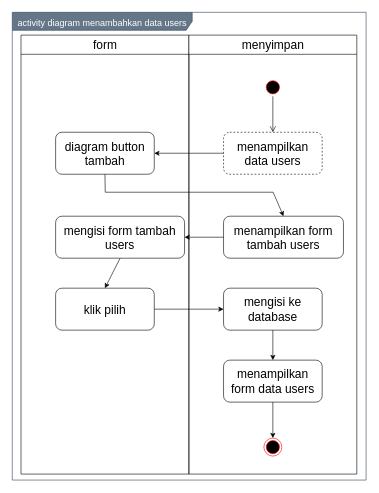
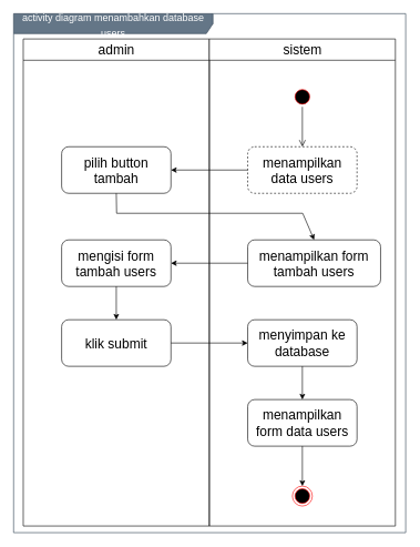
  <mxCell id="0" />
  <mxCell id="1" parent="0" />
- <mxCell id="2" value="&lt;font style=&quot;font-size: 15px&quot;&gt;activity diagram menambahkan data users&lt;/font&gt;" style="shape=umlFrame;whiteSpace=wrap;html=1;fontSize=20;align=center;width=300;height=30;fillColor=#647687;strokeColor=#314354;fontColor=#ffffff;" vertex="1" parent="1"><mxGeometry x="20" y="20" width="590" height="780" as="geometry" /></mxCell>
- <mxCell id="3" value="form" style="swimlane;whiteSpace=wrap;fontSize=20;fontStyle=0;startSize=32;" vertex="1" parent="1"><mxGeometry x="34.5" y="58" width="280" height="732" as="geometry" /></mxCell>
+ <mxCell id="2" value="&lt;font style=&quot;font-size: 15px&quot;&gt;activity diagram menambahkan database users&lt;/font&gt;" style="shape=umlFrame;whiteSpace=wrap;html=1;fontSize=20;align=center;width=300;height=30;fillColor=#647687;strokeColor=#314354;fontColor=#ffffff;" vertex="1" parent="1"><mxGeometry x="20" y="20" width="590" height="780" as="geometry" /></mxCell>
+ <mxCell id="3" value="admin" style="swimlane;whiteSpace=wrap;fontSize=20;fontStyle=0;startSize=32;" vertex="1" parent="1"><mxGeometry x="34.5" y="58" width="280" height="732" as="geometry" /></mxCell>
  <mxCell id="4" value="" style="ellipse;html=1;shape=startState;fillColor=#000000;strokeColor=#ff0000;" vertex="1" parent="3"><mxGeometry x="405" y="72" width="30" height="30" as="geometry" /></mxCell>
- <mxCell id="5" value="menyimpan" style="swimlane;whiteSpace=wrap;fontSize=20;fontStyle=0;startSize=32;" vertex="1" parent="1"><mxGeometry x="314.5" y="58" width="280" height="732" as="geometry" /></mxCell>
+ <mxCell id="5" value="sistem" style="swimlane;whiteSpace=wrap;fontSize=20;fontStyle=0;startSize=32;" vertex="1" parent="1"><mxGeometry x="314.5" y="58" width="280" height="732" as="geometry" /></mxCell>
  <mxCell id="6" value="menampilkan form tambah users" style="rounded=1;whiteSpace=wrap;html=1;fontSize=20;align=center;" vertex="1" parent="5"><mxGeometry x="57.75" y="302" width="200" height="70" as="geometry" /></mxCell>
  <mxCell id="7" value="menampilkan data users" style="rounded=1;whiteSpace=wrap;html=1;fontSize=20;align=center;dashed=1;" vertex="1" parent="1"><mxGeometry x="372.25" y="220" width="164.5" height="70" as="geometry" /></mxCell>
  <mxCell id="8" value="" style="edgeStyle=orthogonalEdgeStyle;html=1;verticalAlign=bottom;endArrow=open;endSize=8;entryX=0.5;entryY=0;entryDx=0;entryDy=0;" edge="1" parent="1" source="4" target="7"><mxGeometry relative="1" as="geometry"><mxPoint x="454.5" y="220" as="targetPoint" /></mxGeometry></mxCell>
- <mxCell id="9" value="diagram button tambah" style="rounded=1;whiteSpace=wrap;html=1;fontSize=20;align=center;" vertex="1" parent="1"><mxGeometry x="92.25" y="220" width="164.5" height="70" as="geometry" /></mxCell>
- <mxCell id="10" value="mengisi form tambah users" style="rounded=1;whiteSpace=wrap;html=1;fontSize=20;align=center;" vertex="1" parent="1"><mxGeometry x="92.25" y="360" width="215" height="70" as="geometry" /></mxCell>
+ <mxCell id="9" value="pilih button tambah" style="rounded=1;whiteSpace=wrap;html=1;fontSize=20;align=center;" vertex="1" parent="1"><mxGeometry x="92.25" y="220" width="164.5" height="70" as="geometry" /></mxCell>
+ <mxCell id="10" value="mengisi form tambah users" style="rounded=1;whiteSpace=wrap;html=1;fontSize=20;align=center;" vertex="1" parent="1"><mxGeometry x="92.25" y="360" width="164.5" height="70" as="geometry" /></mxCell>
  <mxCell id="11" value="" style="endArrow=classic;html=1;entryX=1;entryY=0.5;entryDx=0;entryDy=0;exitX=0;exitY=0.5;exitDx=0;exitDy=0;" edge="1" parent="1" source="7" target="9"><mxGeometry width="50" height="50" relative="1" as="geometry"><mxPoint x="330" y="300" as="sourcePoint" /><mxPoint x="250" y="260" as="targetPoint" /></mxGeometry></mxCell>
  <mxCell id="12" value="" style="endArrow=classic;html=1;entryX=0.5;entryY=0;entryDx=0;entryDy=0;exitX=0.5;exitY=1;exitDx=0;exitDy=0;rounded=0;" edge="1" parent="1" source="9" target="6"><mxGeometry width="50" height="50" relative="1" as="geometry"><mxPoint x="266.75" y="405" as="sourcePoint" /><mxPoint x="382.25" y="405" as="targetPoint" /><Array as="points"><mxPoint x="175" y="320" /><mxPoint x="455" y="320" /></Array></mxGeometry></mxCell>
- <mxCell id="13" value="klik pilih" style="rounded=1;whiteSpace=wrap;html=1;fontSize=20;align=center;" vertex="1" parent="1"><mxGeometry x="92.25" y="480" width="164.5" height="70" as="geometry" /></mxCell>
+ <mxCell id="13" value="klik submit" style="rounded=1;whiteSpace=wrap;html=1;fontSize=20;align=center;" vertex="1" parent="1"><mxGeometry x="92.25" y="480" width="164.5" height="70" as="geometry" /></mxCell>
  <mxCell id="14" value="" style="ellipse;html=1;shape=endState;fillColor=#000000;strokeColor=#ff0000;" vertex="1" parent="1"><mxGeometry x="439.5" y="730" width="30" height="30" as="geometry" /></mxCell>
- <mxCell id="15" value="mengisi ke database" style="rounded=1;whiteSpace=wrap;html=1;fontSize=20;align=center;" vertex="1" parent="1"><mxGeometry x="372.25" y="480" width="164.5" height="70" as="geometry" /></mxCell>
+ <mxCell id="15" value="menyimpan ke database" style="rounded=1;whiteSpace=wrap;html=1;fontSize=20;align=center;" vertex="1" parent="1"><mxGeometry x="372.25" y="480" width="164.5" height="70" as="geometry" /></mxCell>
  <mxCell id="16" value="menampilkan form data users" style="rounded=1;whiteSpace=wrap;html=1;fontSize=20;align=center;" vertex="1" parent="1"><mxGeometry x="372.25" y="600" width="164.5" height="70" as="geometry" /></mxCell>
  <mxCell id="17" value="" style="endArrow=classic;html=1;entryX=1;entryY=0.5;entryDx=0;entryDy=0;exitX=0;exitY=0.5;exitDx=0;exitDy=0;" edge="1" parent="1" source="6" target="10"><mxGeometry width="50" height="50" relative="1" as="geometry"><mxPoint x="270" y="450" as="sourcePoint" /><mxPoint x="320" y="400" as="targetPoint" /></mxGeometry></mxCell>
  <mxCell id="18" value="" style="endArrow=classic;html=1;entryX=0.5;entryY=0;entryDx=0;entryDy=0;exitX=0.5;exitY=1;exitDx=0;exitDy=0;" edge="1" parent="1" source="10" target="13"><mxGeometry width="50" height="50" relative="1" as="geometry"><mxPoint x="382.25" y="405" as="sourcePoint" /><mxPoint x="266.75" y="405" as="targetPoint" /></mxGeometry></mxCell>
  <mxCell id="19" value="" style="endArrow=classic;html=1;entryX=0;entryY=0.5;entryDx=0;entryDy=0;exitX=1;exitY=0.5;exitDx=0;exitDy=0;" edge="1" parent="1" source="13" target="15"><mxGeometry width="50" height="50" relative="1" as="geometry"><mxPoint x="184.5" y="440" as="sourcePoint" /><mxPoint x="184.5" y="490" as="targetPoint" /></mxGeometry></mxCell>
  <mxCell id="20" value="" style="endArrow=classic;html=1;entryX=0.5;entryY=0;entryDx=0;entryDy=0;exitX=0.5;exitY=1;exitDx=0;exitDy=0;" edge="1" parent="1" source="15" target="16"><mxGeometry width="50" height="50" relative="1" as="geometry"><mxPoint x="266.75" y="525" as="sourcePoint" /><mxPoint x="382.25" y="525" as="targetPoint" /></mxGeometry></mxCell>
  <mxCell id="21" value="" style="endArrow=classic;html=1;entryX=0.5;entryY=0;entryDx=0;entryDy=0;exitX=0.5;exitY=1;exitDx=0;exitDy=0;" edge="1" parent="1" source="16" target="14"><mxGeometry width="50" height="50" relative="1" as="geometry"><mxPoint x="464.5" y="560" as="sourcePoint" /><mxPoint x="464.5" y="610" as="targetPoint" /></mxGeometry></mxCell>
